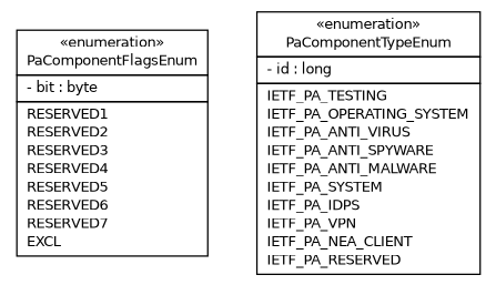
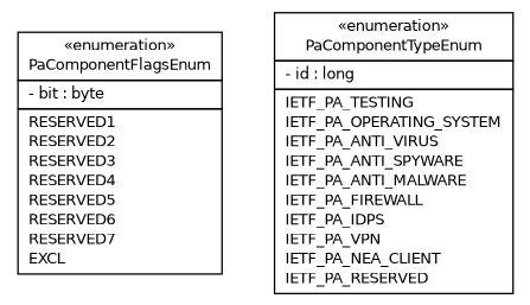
  digraph {
    nodesep=0.25
    ranksep=0.5
    node [fontcolor=black fontname=Helvetica fontsize=10.0 shape=plaintext]
    n1 [label=<<table title="de.hsbremen.tc.tnc.im.adapter.data.enums.PaComponentFlagsEnum" border="0" cellborder="1" cellspacing="0" cellpadding="2" port="p" href="./PaComponentFlagsEnum.html"> 		<tr><td><table border="0" cellspacing="0" cellpadding="1"> <tr><td align="center" balign="center"> &#171;enumeration&#187; </td></tr> <tr><td align="center" balign="center"> PaComponentFlagsEnum </td></tr> 		</table></td></tr> 		<tr><td><table border="0" cellspacing="0" cellpadding="1"> <tr><td align="left" balign="left"> - bit : byte </td></tr> 		</table></td></tr> 		<tr><td><table border="0" cellspacing="0" cellpadding="1"> <tr><td align="left" balign="left"> RESERVED1 </td></tr> <tr><td align="left" balign="left"> RESERVED2 </td></tr> <tr><td align="left" balign="left"> RESERVED3 </td></tr> <tr><td align="left" balign="left"> RESERVED4 </td></tr> <tr><td align="left" balign="left"> RESERVED5 </td></tr> <tr><td align="left" balign="left"> RESERVED6 </td></tr> <tr><td align="left" balign="left"> RESERVED7 </td></tr> <tr><td align="left" balign="left"> EXCL </td></tr> 		</table></td></tr> 		</table>>]
-   n2 [label=<<table title="de.hsbremen.tc.tnc.im.adapter.data.enums.PaComponentTypeEnum" border="0" cellborder="1" cellspacing="0" cellpadding="2" port="p" href="./PaComponentTypeEnum.html"> 		<tr><td><table border="0" cellspacing="0" cellpadding="1"> <tr><td align="center" balign="center"> &#171;enumeration&#187; </td></tr> <tr><td align="center" balign="center"> PaComponentTypeEnum </td></tr> 		</table></td></tr> 		<tr><td><table border="0" cellspacing="0" cellpadding="1"> <tr><td align="left" balign="left"> - id : long </td></tr> 		</table></td></tr> 		<tr><td><table border="0" cellspacing="0" cellpadding="1"> <tr><td align="left" balign="left"> IETF_PA_TESTING </td></tr> <tr><td align="left" balign="left"> IETF_PA_OPERATING_SYSTEM </td></tr> <tr><td align="left" balign="left"> IETF_PA_ANTI_VIRUS </td></tr> <tr><td align="left" balign="left"> IETF_PA_ANTI_SPYWARE </td></tr> <tr><td align="left" balign="left"> IETF_PA_ANTI_MALWARE </td></tr> <tr><td align="left" balign="left"> IETF_PA_SYSTEM </td></tr> <tr><td align="left" balign="left"> IETF_PA_IDPS </td></tr> <tr><td align="left" balign="left"> IETF_PA_VPN </td></tr> <tr><td align="left" balign="left"> IETF_PA_NEA_CLIENT </td></tr> <tr><td align="left" balign="left"> IETF_PA_RESERVED </td></tr> 		</table></td></tr> 		</table>>]
+   n2 [label=<<table title="de.hsbremen.tc.tnc.im.adapter.data.enums.PaComponentTypeEnum" border="0" cellborder="1" cellspacing="0" cellpadding="2" port="p" href="./PaComponentTypeEnum.html"> 		<tr><td><table border="0" cellspacing="0" cellpadding="1"> <tr><td align="center" balign="center"> &#171;enumeration&#187; </td></tr> <tr><td align="center" balign="center"> PaComponentTypeEnum </td></tr> 		</table></td></tr> 		<tr><td><table border="0" cellspacing="0" cellpadding="1"> <tr><td align="left" balign="left"> - id : long </td></tr> 		</table></td></tr> 		<tr><td><table border="0" cellspacing="0" cellpadding="1"> <tr><td align="left" balign="left"> IETF_PA_TESTING </td></tr> <tr><td align="left" balign="left"> IETF_PA_OPERATING_SYSTEM </td></tr> <tr><td align="left" balign="left"> IETF_PA_ANTI_VIRUS </td></tr> <tr><td align="left" balign="left"> IETF_PA_ANTI_SPYWARE </td></tr> <tr><td align="left" balign="left"> IETF_PA_ANTI_MALWARE </td></tr> <tr><td align="left" balign="left"> IETF_PA_FIREWALL </td></tr> <tr><td align="left" balign="left"> IETF_PA_IDPS </td></tr> <tr><td align="left" balign="left"> IETF_PA_VPN </td></tr> <tr><td align="left" balign="left"> IETF_PA_NEA_CLIENT </td></tr> <tr><td align="left" balign="left"> IETF_PA_RESERVED </td></tr> 		</table></td></tr> 		</table>>]
  }
